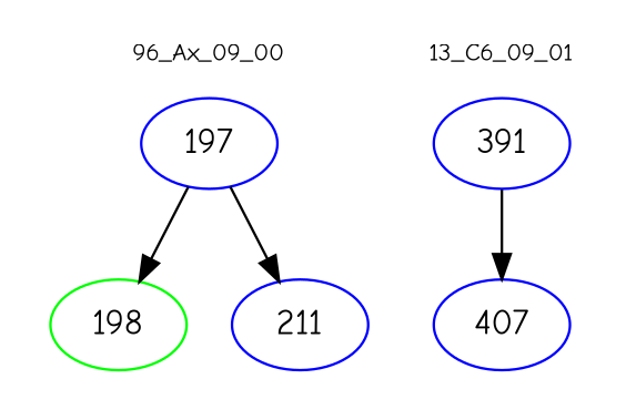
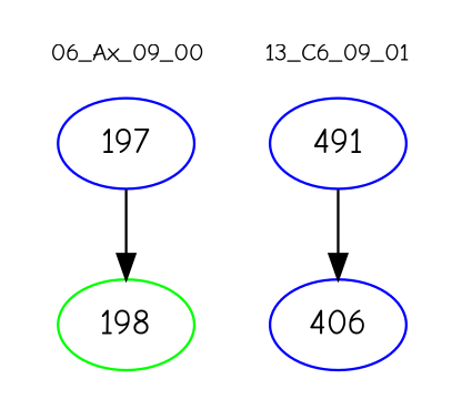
  digraph {
    fontname="Comic Neue"
    node [color=blue fontname="Comic Neue"]
    edge [color=black fontname="Comic Neue"]
    n1 [label=197]
    n2 [color=green label=198]
-   n3 [label=211]
-   n4 [label=391]
-   n5 [label=407]
+   n4 [label=491]
+   n5 [label=406]
    subgraph cluster_1 {
      color=white
      fontsize=10
-     label="96_Ax_09_00"
+     label="06_Ax_09_00"
      n1
      n2
-     n3
    }
    subgraph cluster_2 {
      color=white
      fontsize=10
      label="13_C6_09_01"
      n4
      n5
    }
    n1 -> n2
-   n1 -> n3
    n4 -> n5
  }
